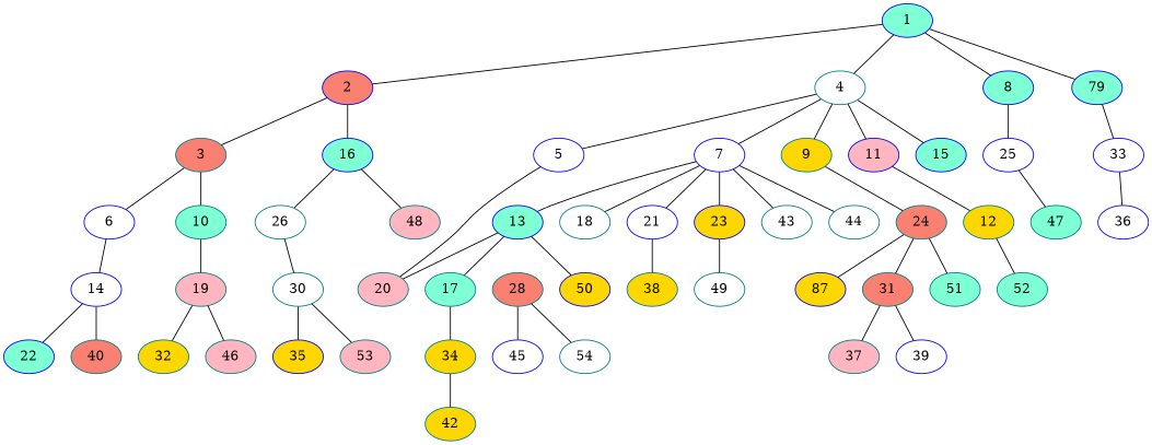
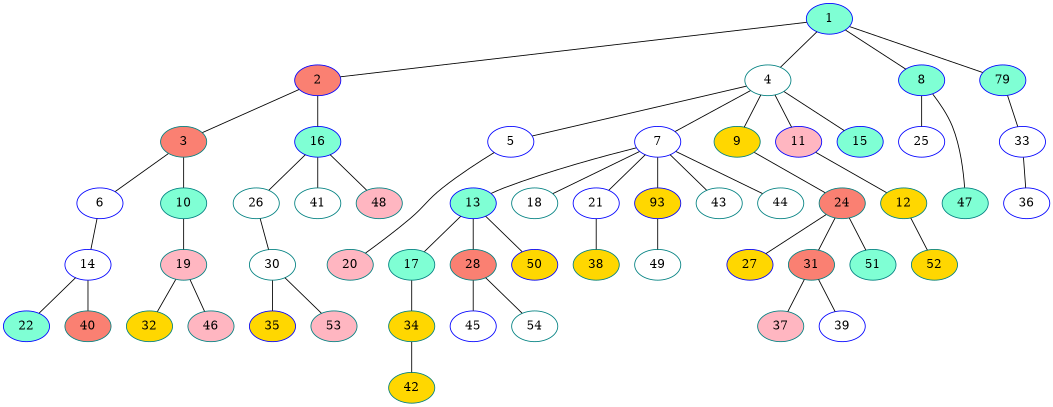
  graph {
    node [color=teal fillcolor=white style=filled]
    1 [color=blue fillcolor=aquamarine]
    2 [color=blue fillcolor=salmon]
    4
    8 [color=blue fillcolor=aquamarine]
    n5 [color=blue fillcolor=aquamarine label=79]
    3 [fillcolor=salmon]
    16 [color=blue fillcolor=aquamarine]
    5 [color=blue]
    7 [color=blue]
    9 [fillcolor=gold]
    11 [color=blue fillcolor=lightpink]
    15 [color=blue fillcolor=aquamarine]
    25 [color=blue]
    47 [fillcolor=aquamarine]
    33 [color=blue]
    6 [color=blue]
    10 [fillcolor=aquamarine]
    26
+   41
    48 [fillcolor=lightpink]
    14 [color=blue]
    19 [fillcolor=lightpink]
    20 [fillcolor=lightpink]
    13 [color=blue fillcolor=aquamarine]
    18
    21 [color=blue]
-   23 [color=blue fillcolor=gold]
+   23 [color=blue fillcolor=gold label=93]
    43
    44
    24 [fillcolor=salmon]
    12 [fillcolor=gold]
-   52 [fillcolor=aquamarine]
+   52 [fillcolor=gold]
    22 [color=blue fillcolor=aquamarine]
    40 [fillcolor=salmon]
    17 [fillcolor=aquamarine]
    28 [fillcolor=salmon]
    50 [color=blue fillcolor=gold]
    38 [fillcolor=gold]
    49
-   27 [color=blue fillcolor=gold label=87]
+   27 [color=blue fillcolor=gold]
    31 [fillcolor=salmon]
    51 [fillcolor=aquamarine]
    32 [fillcolor=gold]
    46 [fillcolor=lightpink]
    34 [fillcolor=gold]
    45 [color=blue]
    54
    30
    42 [fillcolor=gold]
    37 [fillcolor=lightpink]
    39 [color=blue]
    35 [color=blue fillcolor=gold]
    53 [fillcolor=lightpink]
    36 [color=blue]
    1 -- 2
    1 -- 4
    1 -- 8
    1 -- n5
    2 -- 3
    2 -- 16
    4 -- 5
    4 -- 7
    4 -- 9
    4 -- 11
    4 -- 15
    8 -- 25
-   25 -- 47
+   8 -- 47
    n5 -- 33
    3 -- 6
    3 -- 10
    16 -- 26
+   16 -- 41
    16 -- 48
    5 -- 20
    7 -- 13
    7 -- 18
    7 -- 21
    7 -- 23
    7 -- 43
    7 -- 44
    9 -- 24
    11 -- 12
    33 -- 36
    6 -- 14
    10 -- 19
    26 -- 30
    14 -- 22
    14 -- 40
    19 -- 32
    19 -- 46
    13 -- 17
-   13 -- 20
+   13 -- 28
    13 -- 50
    21 -- 38
    23 -- 49
    24 -- 27
    24 -- 31
    24 -- 51
    12 -- 52
    17 -- 34
    28 -- 45
    28 -- 54
    31 -- 37
    31 -- 39
    34 -- 42
    30 -- 35
    30 -- 53
  }
